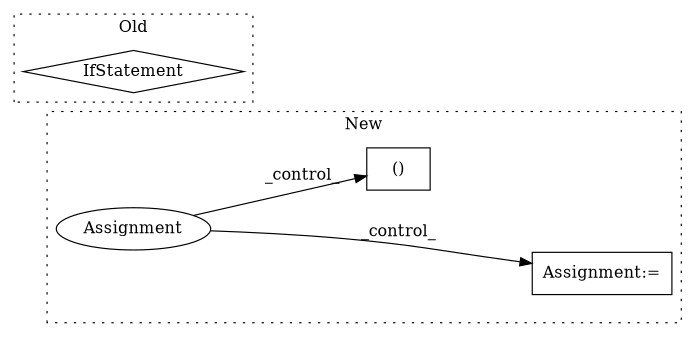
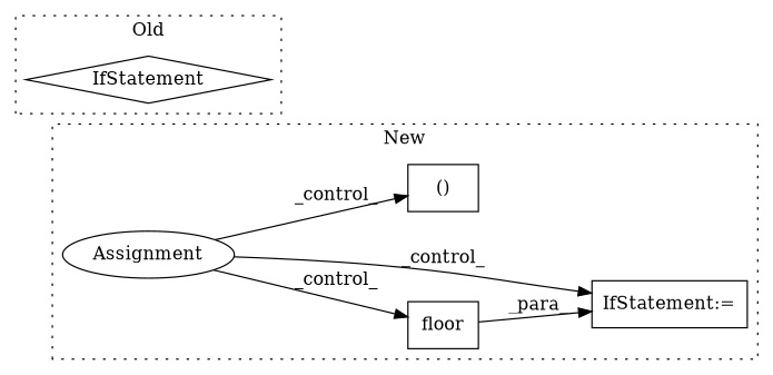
  digraph {
    rankdir=LR
    node [shape=box]
-   n2 [a=7 l=1 label="Assignment:=" s=13633]
+   n1 [a=32 l="6,1" label=floor s="13586,13593"]
+   n2 [a=7 l=1 label="IfStatement:=" s=13633]
    n3 [a=42 label=Assignment shape=ellipse]
    n4 [a=106 l=18 label="()" s=13651]
    n5 [a=25 l="4,2" label=IfStatement s="12993,13003" shape=diamond]
    subgraph cluster_1 {
      label=New
      style=dotted
+     n1
      n2
      n3
      n4
    }
    subgraph cluster_2 {
      label=Old
      style=dotted
      n5
    }
+   n1 -> n2 [label=_para_]
+   n3 -> n1 [label=_control_]
    n3 -> n2 [label=_control_]
    n3 -> n4 [label=_control_]
  }
